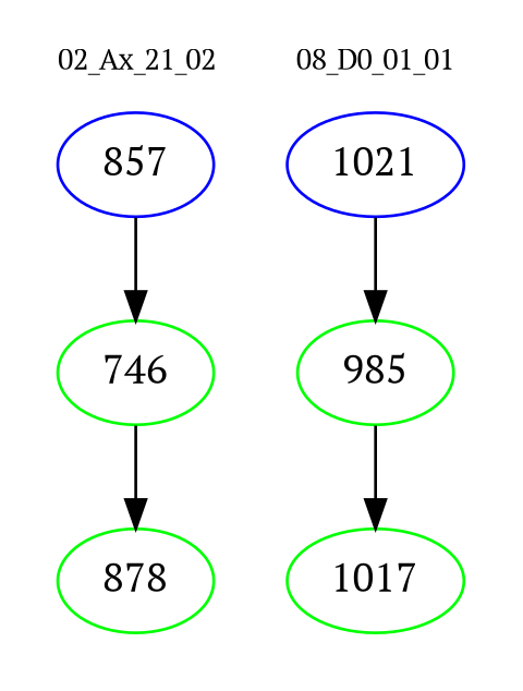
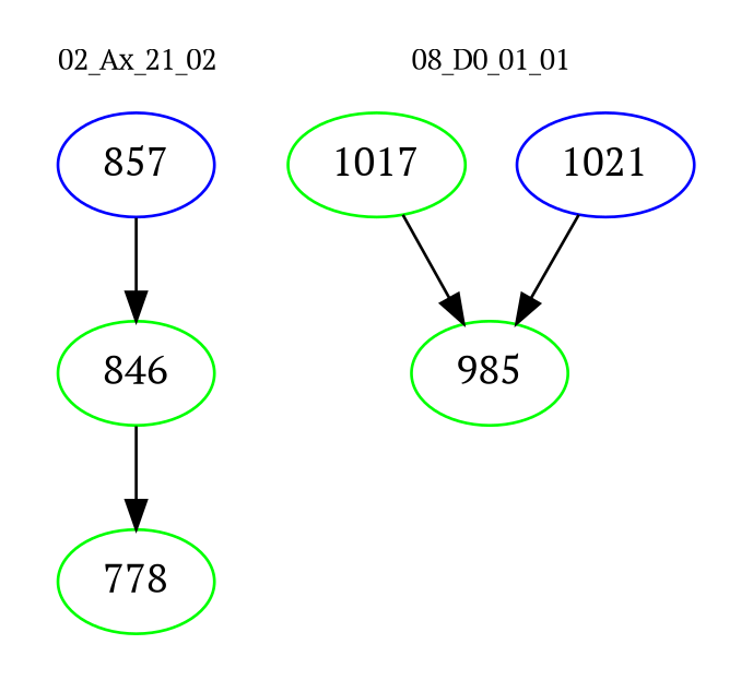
  digraph {
    fontname="PT Serif"
    node [color=green fontname="PT Serif"]
    edge [color=black fontname="PT Serif"]
    n1 [color=blue label=857]
-   n2 [label=746]
-   n3 [label=878]
+   n2 [label=846]
+   n3 [label=778]
    n4 [color=blue label=1021]
    n5 [label=985]
    n6 [label=1017]
    subgraph cluster_1 {
      color=white
      fontsize=10
      label="02_Ax_21_02"
      n1
      n2
      n3
    }
    subgraph cluster_2 {
      color=white
      fontsize=10
      label="08_D0_01_01"
      n4
      n5
      n6
    }
    n1 -> n2
    n2 -> n3
    n4 -> n5
-   n5 -> n6
+   n6 -> n5
  }
